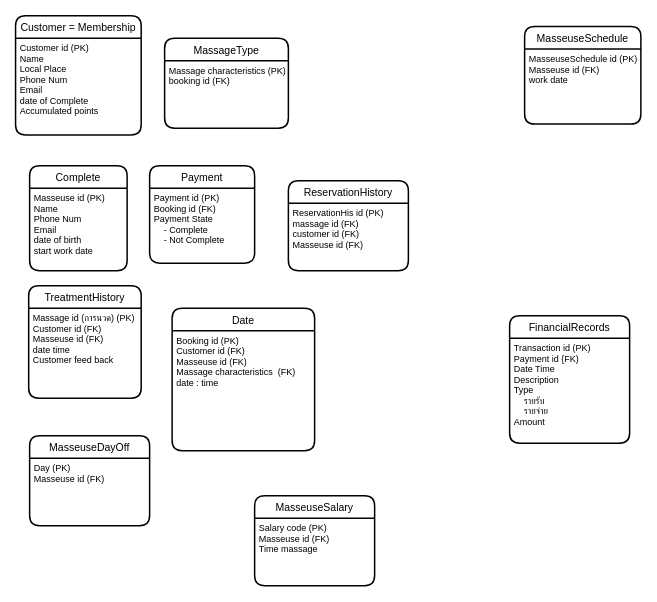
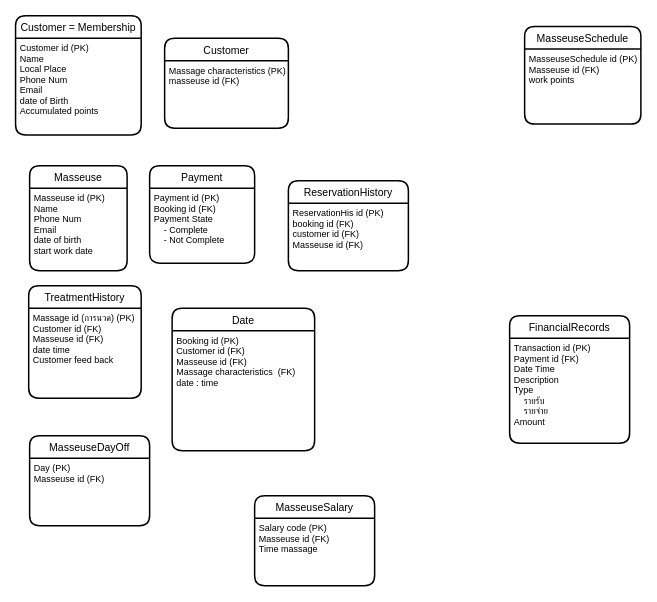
  <mxCell id="0" />
  <mxCell id="1" parent="0" />
- <mxCell id="2" value="Complete" style="swimlane;childLayout=stackLayout;horizontal=1;startSize=30;horizontalStack=0;rounded=1;fontSize=14;fontStyle=0;strokeWidth=2;resizeParent=0;resizeLast=1;shadow=0;dashed=0;align=center;" parent="1" vertex="1"><mxGeometry x="39" y="220" width="130" height="140" as="geometry" /></mxCell>
+ <mxCell id="2" value="Masseuse" style="swimlane;childLayout=stackLayout;horizontal=1;startSize=30;horizontalStack=0;rounded=1;fontSize=14;fontStyle=0;strokeWidth=2;resizeParent=0;resizeLast=1;shadow=0;dashed=0;align=center;" parent="1" vertex="1"><mxGeometry x="39" y="220" width="130" height="140" as="geometry" /></mxCell>
  <mxCell id="3" value="Masseuse id (PK)&#10;Name&#10;Phone Num&#10;Email&#10;date of birth&#10;start work date&#10;" style="align=left;strokeColor=none;fillColor=none;spacingLeft=4;fontSize=12;verticalAlign=top;resizable=0;rotatable=0;part=1;" parent="2" vertex="1"><mxGeometry y="30" width="130" height="110" as="geometry" /></mxCell>
  <mxCell id="4" value="TreatmentHistory" style="swimlane;childLayout=stackLayout;horizontal=1;startSize=30;horizontalStack=0;rounded=1;fontSize=14;fontStyle=0;strokeWidth=2;resizeParent=0;resizeLast=1;shadow=0;dashed=0;align=center;" parent="1" vertex="1"><mxGeometry x="37.75" y="380" width="150" height="150" as="geometry" /></mxCell>
  <mxCell id="5" value="Massage id (การนวด) (PK)&#10;Customer id (FK)&#10;Masseuse id (FK)&#10;date time&#10;Customer feed back" style="align=left;strokeColor=none;fillColor=none;spacingLeft=4;fontSize=12;verticalAlign=top;resizable=0;rotatable=0;part=1;" parent="4" vertex="1"><mxGeometry y="30" width="150" height="120" as="geometry" /></mxCell>
  <mxCell id="6" value="MasseuseSchedule" style="swimlane;childLayout=stackLayout;horizontal=1;startSize=30;horizontalStack=0;rounded=1;fontSize=14;fontStyle=0;strokeWidth=2;resizeParent=0;resizeLast=1;shadow=0;dashed=0;align=center;" parent="1" vertex="1"><mxGeometry x="699" y="34.5" width="155" height="130" as="geometry" /></mxCell>
- <mxCell id="7" value="MasseuseSchedule id (PK)&#10;Masseuse id (FK)&#10;work date&#10;" style="align=left;strokeColor=none;fillColor=none;spacingLeft=4;fontSize=12;verticalAlign=top;resizable=0;rotatable=0;part=1;" parent="6" vertex="1"><mxGeometry y="30" width="155" height="100" as="geometry" /></mxCell>
- <mxCell id="8" value="MassageType" style="swimlane;childLayout=stackLayout;horizontal=1;startSize=30;horizontalStack=0;rounded=1;fontSize=14;fontStyle=0;strokeWidth=2;resizeParent=0;resizeLast=1;shadow=0;dashed=0;align=center;" parent="1" vertex="1"><mxGeometry x="219" y="50" width="165" height="120" as="geometry" /></mxCell>
- <mxCell id="9" value="Massage characteristics (PK)&#10;booking id (FK)" style="align=left;strokeColor=none;fillColor=none;spacingLeft=4;fontSize=12;verticalAlign=top;resizable=0;rotatable=0;part=1;" parent="8" vertex="1"><mxGeometry y="30" width="165" height="90" as="geometry" /></mxCell>
+ <mxCell id="7" value="MasseuseSchedule id (PK)&#10;Masseuse id (FK)&#10;work points&#10;" style="align=left;strokeColor=none;fillColor=none;spacingLeft=4;fontSize=12;verticalAlign=top;resizable=0;rotatable=0;part=1;" parent="6" vertex="1"><mxGeometry y="30" width="155" height="100" as="geometry" /></mxCell>
+ <mxCell id="8" value="Customer" style="swimlane;childLayout=stackLayout;horizontal=1;startSize=30;horizontalStack=0;rounded=1;fontSize=14;fontStyle=0;strokeWidth=2;resizeParent=0;resizeLast=1;shadow=0;dashed=0;align=center;" parent="1" vertex="1"><mxGeometry x="219" y="50" width="165" height="120" as="geometry" /></mxCell>
+ <mxCell id="9" value="Massage characteristics (PK)&#10;masseuse id (FK)" style="align=left;strokeColor=none;fillColor=none;spacingLeft=4;fontSize=12;verticalAlign=top;resizable=0;rotatable=0;part=1;" parent="8" vertex="1"><mxGeometry y="30" width="165" height="90" as="geometry" /></mxCell>
  <mxCell id="10" value="Date" style="swimlane;childLayout=stackLayout;horizontal=1;startSize=30;horizontalStack=0;rounded=1;fontSize=14;fontStyle=0;strokeWidth=2;resizeParent=0;resizeLast=1;shadow=0;dashed=0;align=center;" parent="1" vertex="1"><mxGeometry x="229" y="410" width="190" height="190" as="geometry" /></mxCell>
  <mxCell id="11" value="Booking id (PK)&#10;Customer id (FK)&#10;Masseuse id (FK)&#10;Massage characteristics  (FK)&#10;date : time&#10;" style="align=left;strokeColor=none;fillColor=none;spacingLeft=4;fontSize=12;verticalAlign=top;resizable=0;rotatable=0;part=1;" parent="10" vertex="1"><mxGeometry y="30" width="190" height="160" as="geometry" /></mxCell>
  <mxCell id="12" value="Payment" style="swimlane;childLayout=stackLayout;horizontal=1;startSize=30;horizontalStack=0;rounded=1;fontSize=14;fontStyle=0;strokeWidth=2;resizeParent=0;resizeLast=1;shadow=0;dashed=0;align=center;" parent="1" vertex="1"><mxGeometry x="199" y="220" width="140" height="130" as="geometry" /></mxCell>
  <mxCell id="13" value="Payment id (PK)&#10;Booking id (FK)&#10;Payment State&#10;    - Complete&#10;    - Not Complete&#10;" style="align=left;strokeColor=none;fillColor=none;spacingLeft=4;fontSize=12;verticalAlign=top;resizable=0;rotatable=0;part=1;" parent="12" vertex="1"><mxGeometry y="30" width="140" height="100" as="geometry" /></mxCell>
  <mxCell id="14" value="Customer = Membership" style="swimlane;childLayout=stackLayout;horizontal=1;startSize=30;horizontalStack=0;rounded=1;fontSize=14;fontStyle=0;strokeWidth=2;resizeParent=0;resizeLast=1;shadow=0;dashed=0;align=center;" parent="1" vertex="1"><mxGeometry x="20.25" y="20" width="167.5" height="159" as="geometry" /></mxCell>
- <mxCell id="15" value="Customer id (PK)&#10;Name&#10;Local Place&#10;Phone Num&#10;Email&#10;date of Complete&#10;Accumulated points" style="align=left;strokeColor=none;fillColor=none;spacingLeft=4;fontSize=12;verticalAlign=top;resizable=0;rotatable=0;part=1;" parent="14" vertex="1"><mxGeometry y="30" width="167.5" height="129" as="geometry" /></mxCell>
+ <mxCell id="15" value="Customer id (PK)&#10;Name&#10;Local Place&#10;Phone Num&#10;Email&#10;date of Birth&#10;Accumulated points" style="align=left;strokeColor=none;fillColor=none;spacingLeft=4;fontSize=12;verticalAlign=top;resizable=0;rotatable=0;part=1;" parent="14" vertex="1"><mxGeometry y="30" width="167.5" height="129" as="geometry" /></mxCell>
  <mxCell id="16" value="MasseuseDayOff" style="swimlane;childLayout=stackLayout;horizontal=1;startSize=30;horizontalStack=0;rounded=1;fontSize=14;fontStyle=0;strokeWidth=2;resizeParent=0;resizeLast=1;shadow=0;dashed=0;align=center;" parent="1" vertex="1"><mxGeometry x="39" y="580" width="160" height="120" as="geometry" /></mxCell>
  <mxCell id="17" value="Day (PK)&#10;Masseuse id (FK)" style="align=left;strokeColor=none;fillColor=none;spacingLeft=4;fontSize=12;verticalAlign=top;resizable=0;rotatable=0;part=1;" parent="16" vertex="1"><mxGeometry y="30" width="160" height="90" as="geometry" /></mxCell>
  <mxCell id="18" value="ReservationHistory" style="swimlane;childLayout=stackLayout;horizontal=1;startSize=30;horizontalStack=0;rounded=1;fontSize=14;fontStyle=0;strokeWidth=2;resizeParent=0;resizeLast=1;shadow=0;dashed=0;align=center;" parent="1" vertex="1"><mxGeometry x="384" y="240" width="160" height="120" as="geometry" /></mxCell>
- <mxCell id="19" value="ReservationHis id (PK)&#10;massage id (FK)&#10;customer id (FK)&#10;Masseuse id (FK)&#10;" style="align=left;strokeColor=none;fillColor=none;spacingLeft=4;fontSize=12;verticalAlign=top;resizable=0;rotatable=0;part=1;" parent="18" vertex="1"><mxGeometry y="30" width="160" height="90" as="geometry" /></mxCell>
+ <mxCell id="19" value="ReservationHis id (PK)&#10;booking id (FK)&#10;customer id (FK)&#10;Masseuse id (FK)&#10;" style="align=left;strokeColor=none;fillColor=none;spacingLeft=4;fontSize=12;verticalAlign=top;resizable=0;rotatable=0;part=1;" parent="18" vertex="1"><mxGeometry y="30" width="160" height="90" as="geometry" /></mxCell>
  <mxCell id="20" value="MasseuseSalary" style="swimlane;childLayout=stackLayout;horizontal=1;startSize=30;horizontalStack=0;rounded=1;fontSize=14;fontStyle=0;strokeWidth=2;resizeParent=0;resizeLast=1;shadow=0;dashed=0;align=center;" parent="1" vertex="1"><mxGeometry x="339" y="660" width="160" height="120" as="geometry" /></mxCell>
  <mxCell id="21" value="Salary code (PK)&#10;Masseuse id (FK)&#10;Time massage" style="align=left;strokeColor=none;fillColor=none;spacingLeft=4;fontSize=12;verticalAlign=top;resizable=0;rotatable=0;part=1;" parent="20" vertex="1"><mxGeometry y="30" width="160" height="90" as="geometry" /></mxCell>
  <mxCell id="22" value="FinancialRecords" style="swimlane;childLayout=stackLayout;horizontal=1;startSize=30;horizontalStack=0;rounded=1;fontSize=14;fontStyle=0;strokeWidth=2;resizeParent=0;resizeLast=1;shadow=0;dashed=0;align=center;" parent="1" vertex="1"><mxGeometry x="679" y="420" width="160" height="170" as="geometry"><mxRectangle x="245" y="590" width="150" height="30" as="alternateBounds" /></mxGeometry></mxCell>
  <mxCell id="23" value="Transaction id (PK)&#10;Payment id {FK)&#10;Date Time&#10;Description&#10;Type&#10;    รายรับ&#10;    รายจ่าย&#10;Amount" style="align=left;strokeColor=none;fillColor=none;spacingLeft=4;fontSize=12;verticalAlign=top;resizable=0;rotatable=0;part=1;" parent="22" vertex="1"><mxGeometry y="30" width="160" height="140" as="geometry" /></mxCell>
